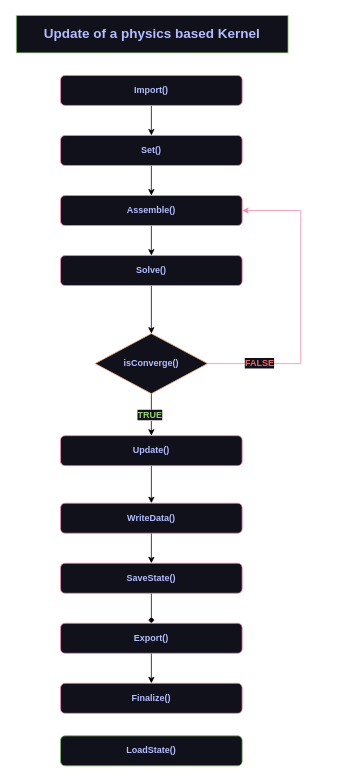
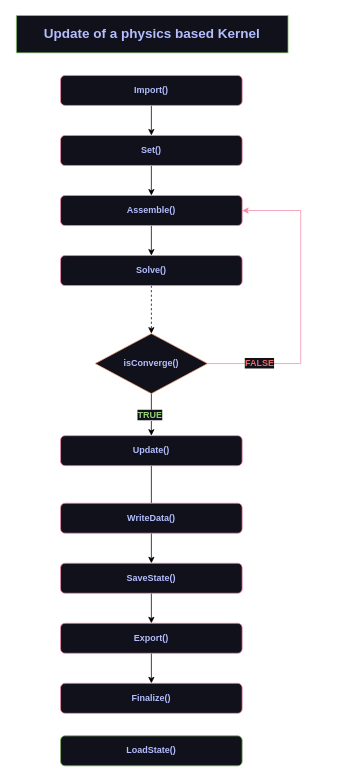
  <mxCell id="0" />
  <mxCell id="1" parent="0" />
  <mxCell id="2" value="" style="group;verticalAlign=middle;" parent="1" vertex="1" connectable="0"><mxGeometry x="50" y="20" width="390" height="50" as="geometry" /></mxCell>
  <mxCell id="3" value="&lt;font color=&quot;#b4befe&quot;&gt;Update of a physics based Kernel&lt;/font&gt;" style="text;html=1;strokeColor=#97D077;fillColor=#11111B;align=center;verticalAlign=middle;whiteSpace=wrap;rounded=0;fontSize=18;fontStyle=1" parent="2" vertex="1"><mxGeometry x="-29.004" width="362.143" height="50" as="geometry" /></mxCell>
  <mxCell id="4" style="edgeStyle=orthogonalEdgeStyle;rounded=0;orthogonalLoop=1;jettySize=auto;html=1;exitX=0.5;exitY=1;exitDx=0;exitDy=0;" parent="1" source="5" target="7" edge="1"><mxGeometry relative="1" as="geometry" /></mxCell>
  <mxCell id="5" value="&lt;b style=&quot;&quot;&gt;&lt;font color=&quot;#b4befe&quot;&gt;Import()&lt;/font&gt;&lt;/b&gt;" style="rounded=1;whiteSpace=wrap;html=1;fillColor=#11111B;strokeColor=#F38BA8;fontColor=#ffffff;" parent="1" vertex="1"><mxGeometry x="80" y="100" width="242" height="40" as="geometry" /></mxCell>
  <mxCell id="6" style="edgeStyle=orthogonalEdgeStyle;rounded=0;orthogonalLoop=1;jettySize=auto;html=1;exitX=0.5;exitY=1;exitDx=0;exitDy=0;entryX=0.5;entryY=0;entryDx=0;entryDy=0;" parent="1" source="7" target="9" edge="1"><mxGeometry relative="1" as="geometry" /></mxCell>
  <mxCell id="7" value="&lt;font color=&quot;#b4befe&quot;&gt;&lt;b&gt;Set()&lt;/b&gt;&lt;/font&gt;" style="rounded=1;whiteSpace=wrap;html=1;fillColor=#11111B;strokeColor=#F38BA8;fontColor=#ffffff;" parent="1" vertex="1"><mxGeometry x="80" y="180" width="242" height="40" as="geometry" /></mxCell>
  <mxCell id="8" style="edgeStyle=orthogonalEdgeStyle;rounded=0;orthogonalLoop=1;jettySize=auto;html=1;exitX=0.5;exitY=1;exitDx=0;exitDy=0;" parent="1" source="9" target="11" edge="1"><mxGeometry relative="1" as="geometry" /></mxCell>
  <mxCell id="9" value="&lt;font color=&quot;#b4befe&quot;&gt;&lt;b&gt;Assemble()&lt;/b&gt;&lt;/font&gt;" style="rounded=1;whiteSpace=wrap;html=1;fillColor=#11111B;strokeColor=#F38BA8;fontColor=#ffffff;" parent="1" vertex="1"><mxGeometry x="80" y="260" width="242" height="40" as="geometry" /></mxCell>
- <mxCell id="10" style="edgeStyle=orthogonalEdgeStyle;rounded=0;orthogonalLoop=1;jettySize=auto;html=1;exitX=0.5;exitY=1;exitDx=0;exitDy=0;entryX=0.5;entryY=0;entryDx=0;entryDy=0;" parent="1" source="11" target="26" edge="1"><mxGeometry relative="1" as="geometry" /></mxCell>
+ <mxCell id="10" style="edgeStyle=orthogonalEdgeStyle;rounded=0;orthogonalLoop=1;jettySize=auto;html=1;exitX=0.5;exitY=1;exitDx=0;exitDy=0;entryX=0.5;entryY=0;entryDx=0;entryDy=0;dashed=1;" parent="1" source="11" target="26" edge="1"><mxGeometry relative="1" as="geometry" /></mxCell>
  <mxCell id="11" value="&lt;font color=&quot;#b4befe&quot;&gt;&lt;b&gt;Solve()&lt;/b&gt;&lt;/font&gt;" style="rounded=1;whiteSpace=wrap;html=1;fillColor=#11111B;strokeColor=#F38BA8;fontColor=#ffffff;" parent="1" vertex="1"><mxGeometry x="80" y="340" width="242" height="40" as="geometry" /></mxCell>
- <mxCell id="12" style="edgeStyle=orthogonalEdgeStyle;rounded=0;orthogonalLoop=1;jettySize=auto;html=1;exitX=0.5;exitY=1;exitDx=0;exitDy=0;" parent="1" source="13" target="15" edge="1"><mxGeometry relative="1" as="geometry" /></mxCell>
+ <mxCell id="12" style="edgeStyle=orthogonalEdgeStyle;rounded=0;orthogonalLoop=1;jettySize=auto;html=1;exitX=0.5;exitY=1;exitDx=0;exitDy=0;endArrow=none;" parent="1" source="13" target="15" edge="1"><mxGeometry relative="1" as="geometry" /></mxCell>
  <mxCell id="13" value="&lt;font color=&quot;#b4befe&quot;&gt;&lt;b&gt;Update()&lt;/b&gt;&lt;/font&gt;" style="rounded=1;whiteSpace=wrap;html=1;fillColor=#11111B;strokeColor=#F38BA8;" parent="1" vertex="1"><mxGeometry x="80" y="580" width="242" height="40" as="geometry" /></mxCell>
  <mxCell id="14" style="edgeStyle=orthogonalEdgeStyle;rounded=0;orthogonalLoop=1;jettySize=auto;html=1;exitX=0.5;exitY=1;exitDx=0;exitDy=0;" parent="1" source="15" target="17" edge="1"><mxGeometry relative="1" as="geometry" /></mxCell>
  <mxCell id="15" value="&lt;b&gt;&lt;font color=&quot;#b4befe&quot;&gt;WriteData()&lt;/font&gt;&lt;/b&gt;" style="rounded=1;whiteSpace=wrap;html=1;fillColor=#11111B;strokeColor=#F38BA8;" parent="1" vertex="1"><mxGeometry x="80" y="670" width="242" height="40" as="geometry" /></mxCell>
- <mxCell id="16" style="edgeStyle=orthogonalEdgeStyle;rounded=0;orthogonalLoop=1;jettySize=auto;html=1;exitX=0.5;exitY=1;exitDx=0;exitDy=0;endArrow=diamond;" parent="1" source="17" target="19" edge="1"><mxGeometry relative="1" as="geometry" /></mxCell>
+ <mxCell id="16" style="edgeStyle=orthogonalEdgeStyle;rounded=0;orthogonalLoop=1;jettySize=auto;html=1;exitX=0.5;exitY=1;exitDx=0;exitDy=0;" parent="1" source="17" target="19" edge="1"><mxGeometry relative="1" as="geometry" /></mxCell>
  <mxCell id="17" value="&lt;b&gt;&lt;font color=&quot;#b4befe&quot;&gt;SaveState()&lt;/font&gt;&lt;/b&gt;" style="rounded=1;whiteSpace=wrap;html=1;fillColor=#11111B;strokeColor=#F38BA8;" parent="1" vertex="1"><mxGeometry x="80" y="750" width="242" height="40" as="geometry" /></mxCell>
  <mxCell id="18" style="edgeStyle=orthogonalEdgeStyle;rounded=0;orthogonalLoop=1;jettySize=auto;html=1;exitX=0.5;exitY=1;exitDx=0;exitDy=0;" parent="1" source="19" target="20" edge="1"><mxGeometry relative="1" as="geometry" /></mxCell>
  <mxCell id="19" value="&lt;font color=&quot;#b4befe&quot;&gt;&lt;b&gt;Export()&lt;/b&gt;&lt;/font&gt;" style="rounded=1;whiteSpace=wrap;html=1;fillColor=#11111B;strokeColor=#F38BA8;" parent="1" vertex="1"><mxGeometry x="80" y="830" width="242" height="40" as="geometry" /></mxCell>
  <mxCell id="20" value="&lt;b&gt;&lt;font color=&quot;#b4befe&quot;&gt;Finalize()&lt;/font&gt;&lt;/b&gt;" style="rounded=1;whiteSpace=wrap;html=1;fillColor=#11111B;strokeColor=#F38BA8;" parent="1" vertex="1"><mxGeometry x="80" y="910" width="242" height="40" as="geometry" /></mxCell>
  <mxCell id="21" value="&lt;b&gt;&lt;font color=&quot;#b4befe&quot;&gt;LoadState()&lt;/font&gt;&lt;/b&gt;" style="rounded=1;whiteSpace=wrap;html=1;fillColor=#11111B;strokeColor=#82b366;" parent="1" vertex="1"><mxGeometry x="80" y="980" width="242" height="40" as="geometry" /></mxCell>
  <mxCell id="22" style="edgeStyle=orthogonalEdgeStyle;rounded=0;orthogonalLoop=1;jettySize=auto;html=1;exitX=0.5;exitY=1;exitDx=0;exitDy=0;" parent="1" source="26" target="13" edge="1"><mxGeometry relative="1" as="geometry" /></mxCell>
  <mxCell id="23" value="&lt;font color=&quot;#97d077&quot; style=&quot;font-size: 12px&quot;&gt;&lt;b style=&quot;background-color: rgb(17, 17, 27);&quot;&gt;TRUE&lt;/b&gt;&lt;/font&gt;" style="edgeLabel;html=1;align=center;verticalAlign=middle;resizable=0;points=[];" parent="22" vertex="1" connectable="0"><mxGeometry x="0.013" y="-3" relative="1" as="geometry"><mxPoint as="offset" /></mxGeometry></mxCell>
  <mxCell id="24" style="edgeStyle=orthogonalEdgeStyle;rounded=0;orthogonalLoop=1;jettySize=auto;html=1;exitX=1;exitY=0.5;exitDx=0;exitDy=0;entryX=1;entryY=0.5;entryDx=0;entryDy=0;strokeColor=#F38BA8;" parent="1" source="26" target="9" edge="1"><mxGeometry relative="1" as="geometry"><Array as="points"><mxPoint x="400" y="484" /><mxPoint x="400" y="280" /></Array></mxGeometry></mxCell>
  <mxCell id="25" value="&lt;font color=&quot;#ea6b66&quot; style=&quot;font-size: 12px&quot;&gt;&lt;b style=&quot;background-color: rgb(17, 17, 27);&quot;&gt;FALSE&lt;/b&gt;&lt;/font&gt;" style="edgeLabel;html=1;align=center;verticalAlign=middle;resizable=0;points=[];" parent="24" vertex="1" connectable="0"><mxGeometry x="-0.665" y="1" relative="1" as="geometry"><mxPoint as="offset" /></mxGeometry></mxCell>
  <mxCell id="26" value="&lt;b&gt;&lt;font color=&quot;#b4befe&quot;&gt;isConverge()&lt;/font&gt;&lt;/b&gt;" style="rhombus;whiteSpace=wrap;html=1;fillColor=#11111B;strokeColor=#FAB387;" parent="1" vertex="1"><mxGeometry x="126" y="444" width="150" height="80" as="geometry" /></mxCell>
